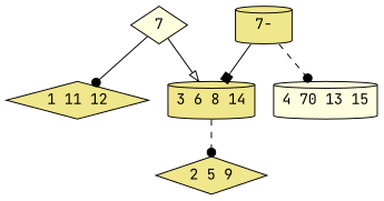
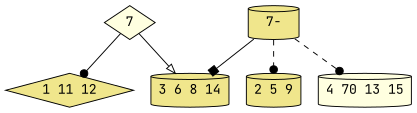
  digraph {
    fontname="JetBrains Mono"
    node [fillcolor=khaki fontname="JetBrains Mono" shape=cylinder style=filled]
    edge [arrowhead=dot fontname="JetBrains Mono" style=solid]
    n1 [fillcolor=lightyellow label=7 shape=diamond]
    n2 [label="3 6 8 14"]
    n3 [label="1 11 12" shape=diamond]
-   n4 [label="2 5 9" shape=diamond]
+   n4 [label="2 5 9"]
    n5 [label="7-"]
    n6 [fillcolor=lightyellow label="4 70 13 15"]
    n1 -> n2 [arrowhead=onormal]
    n1 -> n3
-   n2 -> n4 [style=dashed]
+   n5 -> n4 [style=dashed]
    n5 -> n2 [arrowhead=box]
    n5 -> n6 [style=dashed]
  }
